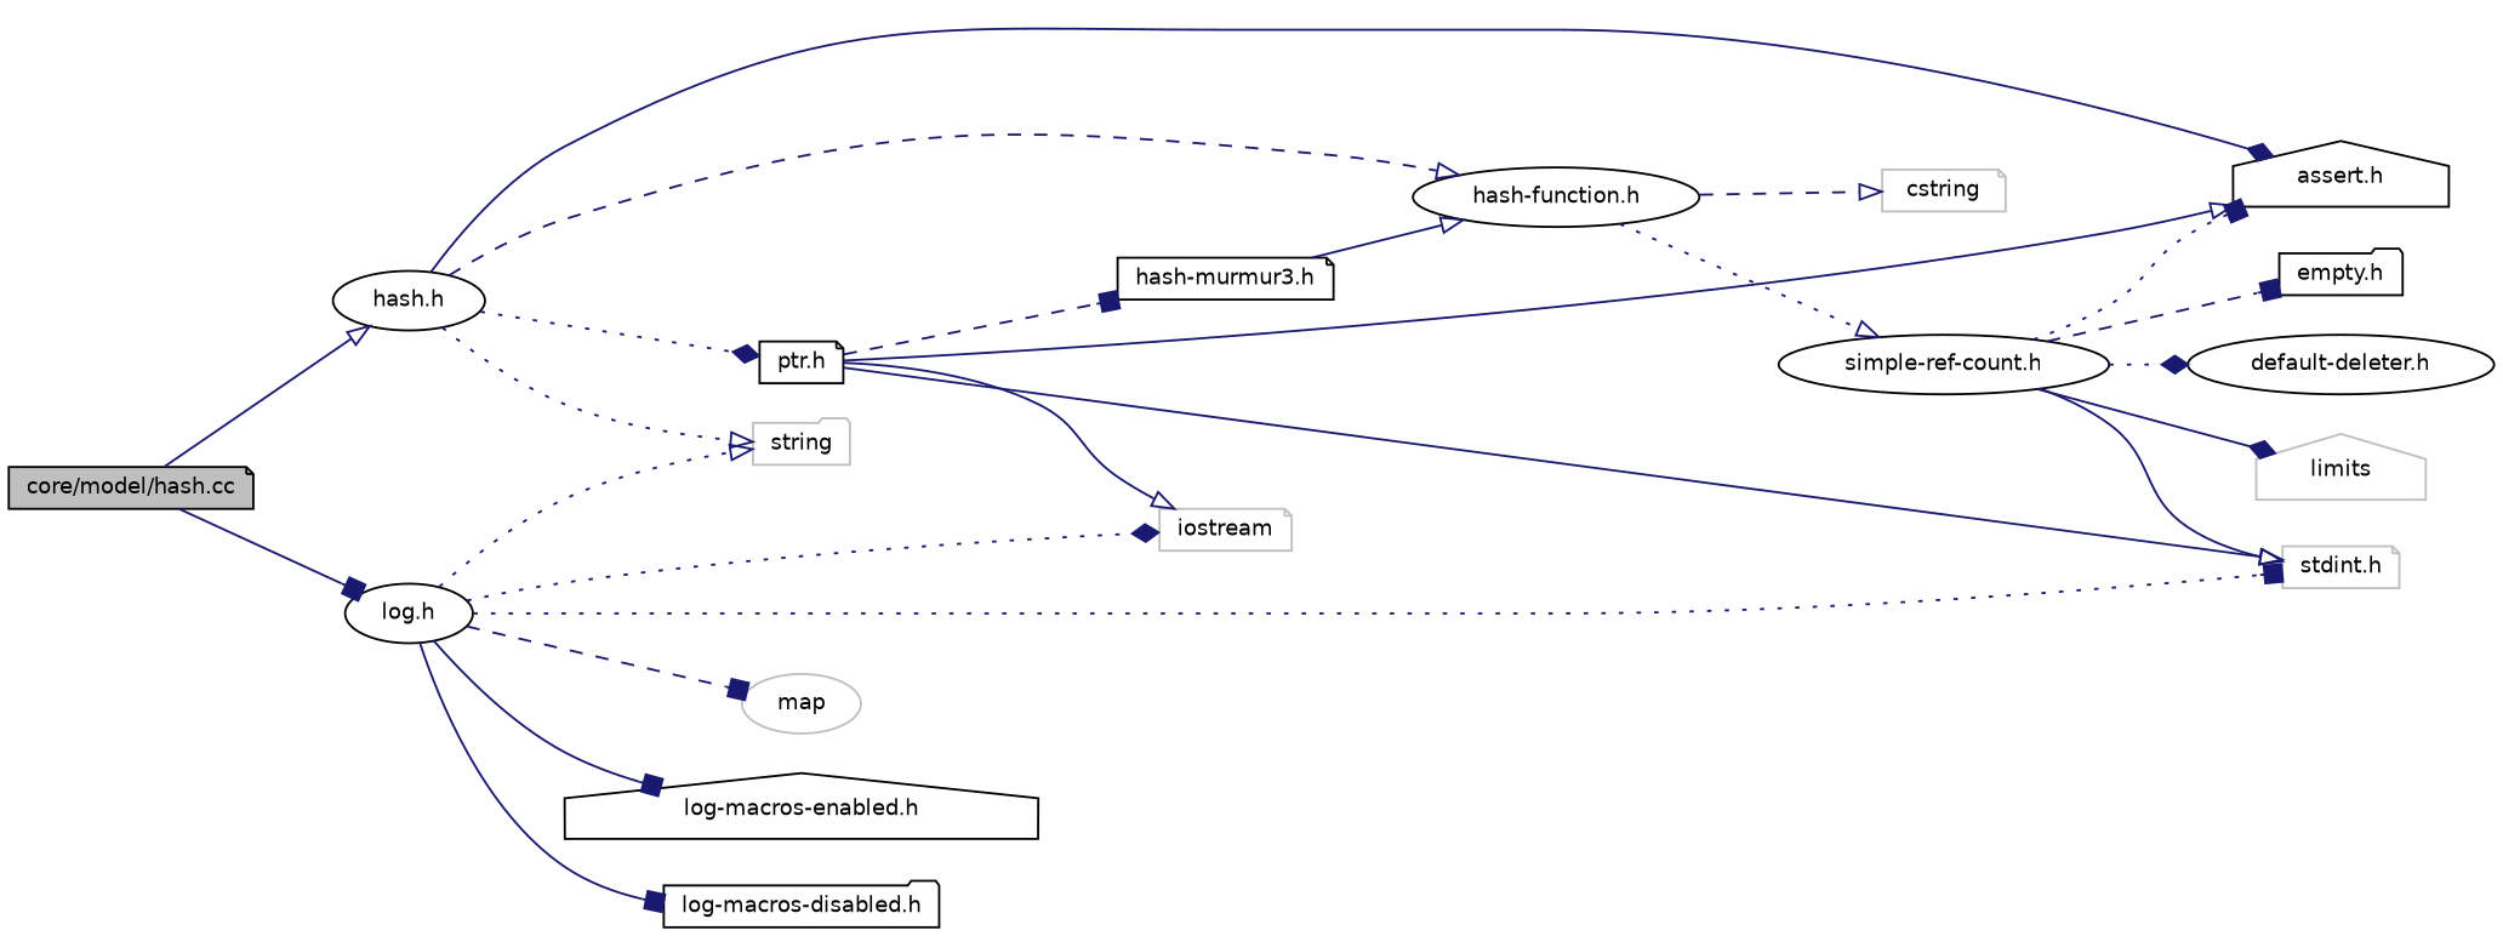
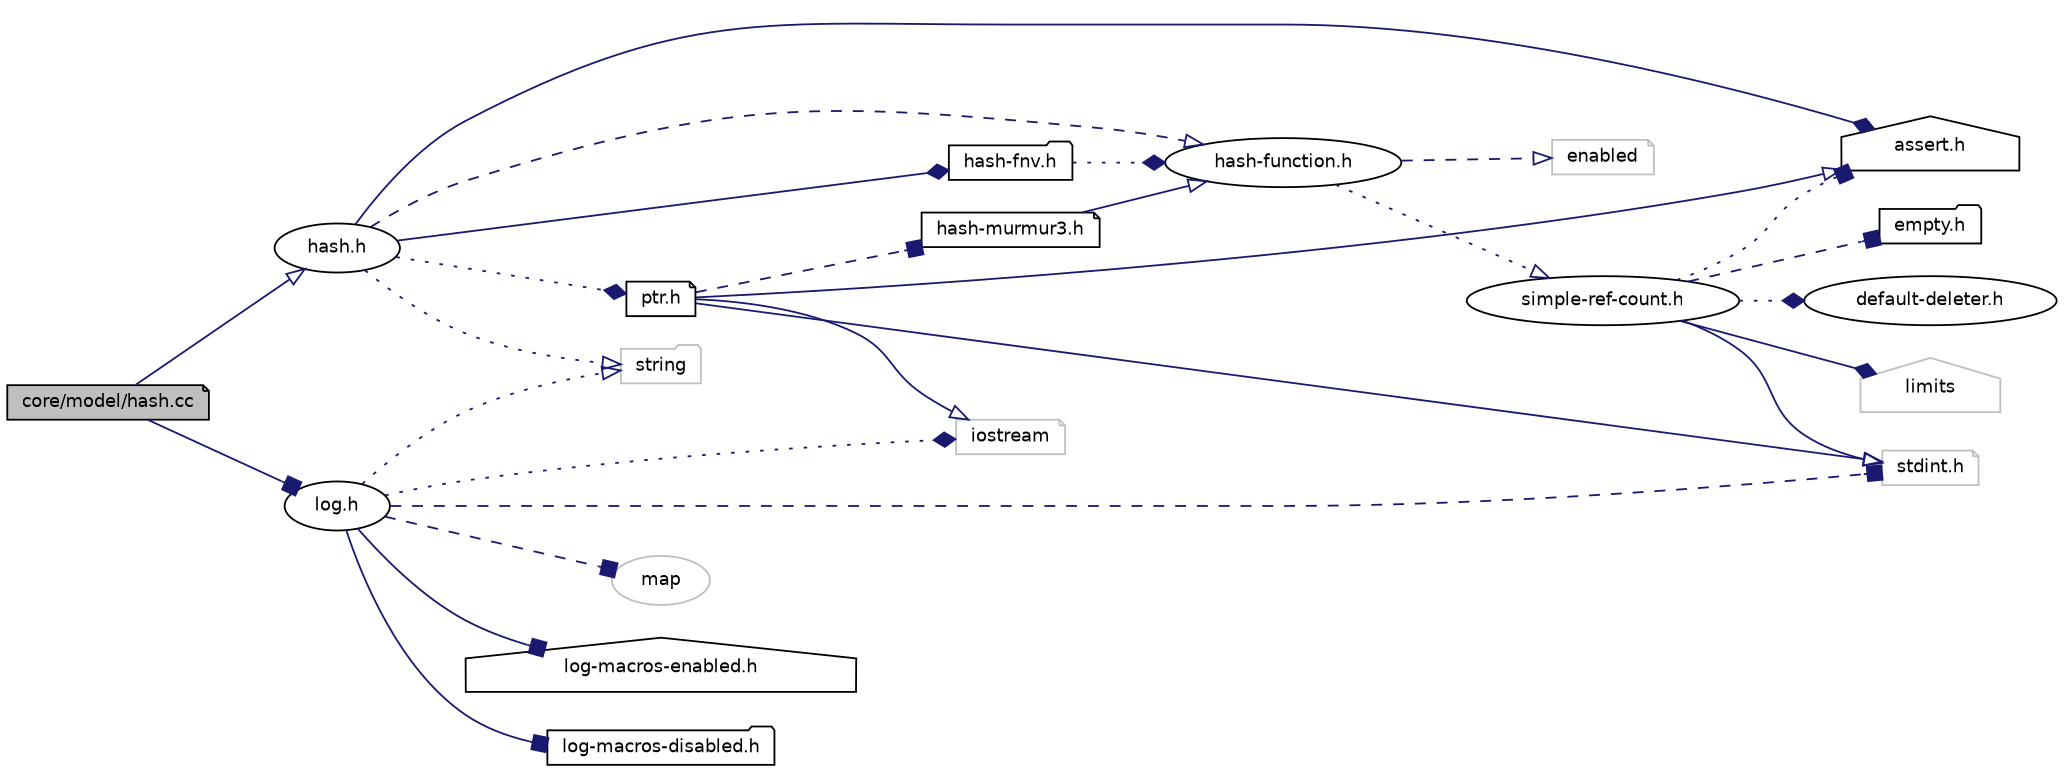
  digraph {
    rankdir=LR
    node [color=black fillcolor=white fontname=Helvetica fontsize=10 shape=note style=filled]
    edge [arrowhead=onormal color=midnightblue fontname=Helvetica fontsize=10 labelfontname=Helvetica labelfontsize=10 style=solid]
    n1 [fillcolor=grey75 fontcolor=black height=0.2 label="core/model/hash.cc" width=0.4]
    n2 [height=0.2 label="log.h" shape=ellipse width=0.4]
    n3 [height=0.2 label="hash.h" shape=ellipse width=0.4]
    n4 [color=grey75 height=0.2 label=string shape=folder width=0.4]
    n5 [color=grey75 height=0.2 label=iostream width=0.4]
    n6 [color=grey75 height=0.2 label="stdint.h" width=0.4]
    n7 [color=grey75 height=0.2 label=map shape=ellipse width=0.4]
    n8 [height=0.2 label="log-macros-enabled.h" shape=house width=0.4]
    n9 [height=0.2 label="log-macros-disabled.h" shape=folder width=0.4]
    n10 [height=0.2 label="assert.h" shape=house width=0.4]
    n11 [height=0.2 label="ptr.h" width=0.4]
    n12 [height=0.2 label="hash-function.h" shape=ellipse width=0.4]
+   n13 [height=0.2 label="hash-fnv.h" shape=folder width=0.4]
    n14 [height=0.2 label="hash-murmur3.h" width=0.4]
-   n15 [color=grey75 height=0.2 label=cstring width=0.4]
+   n15 [color=grey75 height=0.2 label=enabled width=0.4]
    n16 [height=0.2 label="simple-ref-count.h" shape=ellipse width=0.4]
    n17 [height=0.2 label="empty.h" shape=folder width=0.4]
    n18 [height=0.2 label="default-deleter.h" shape=ellipse width=0.4]
    n19 [color=grey75 height=0.2 label=limits shape=house width=0.4]
    n1 -> n2 [arrowhead=box]
    n1 -> n3
    n2 -> n4 [style=dotted]
    n2 -> n5 [arrowhead=diamond style=dotted]
-   n2 -> n6 [arrowhead=box style=dotted]
+   n2 -> n6 [arrowhead=box style=dashed]
    n2 -> n7 [arrowhead=box style=dashed]
    n2 -> n8 [arrowhead=box]
    n2 -> n9 [arrowhead=box]
    n3 -> n4 [style=dotted]
    n3 -> n10 [arrowhead=diamond]
    n3 -> n11 [arrowhead=diamond style=dotted]
    n3 -> n12 [style=dashed]
+   n3 -> n13 [arrowhead=diamond]
    n11 -> n5
    n11 -> n6
    n11 -> n10
    n11 -> n14 [arrowhead=box style=dashed]
    n12 -> n15 [style=dashed]
    n12 -> n16 [style=dotted]
+   n13 -> n12 [arrowhead=diamond style=dotted]
    n14 -> n12
    n16 -> n6
    n16 -> n10 [arrowhead=box style=dotted]
    n16 -> n17 [arrowhead=box style=dashed]
    n16 -> n18 [arrowhead=diamond style=dotted]
    n16 -> n19 [arrowhead=diamond]
  }
